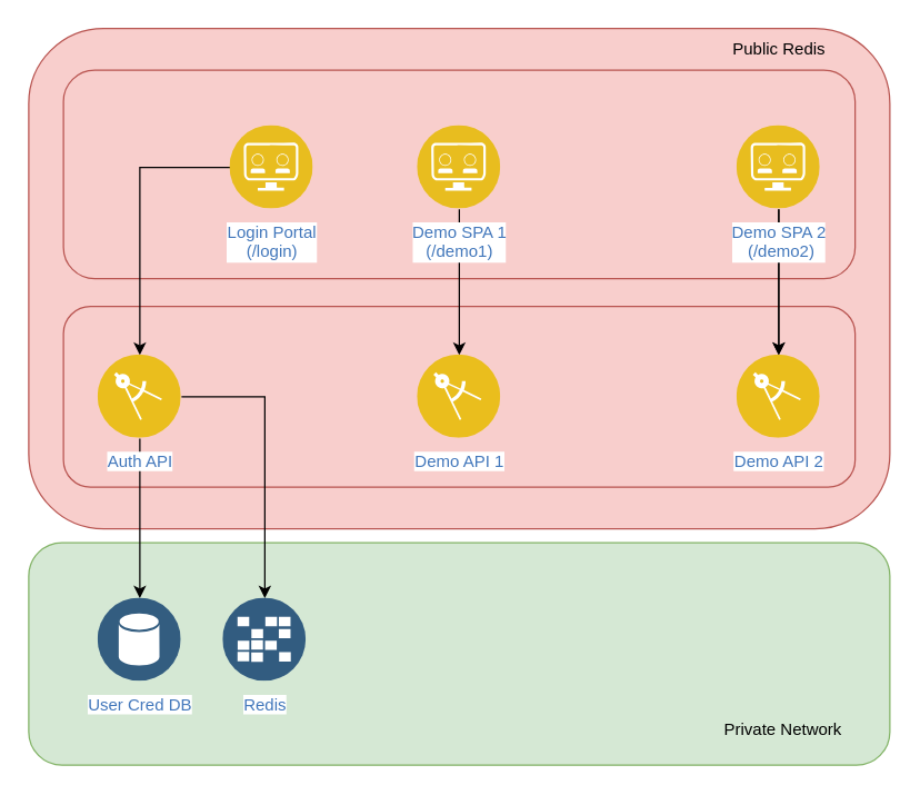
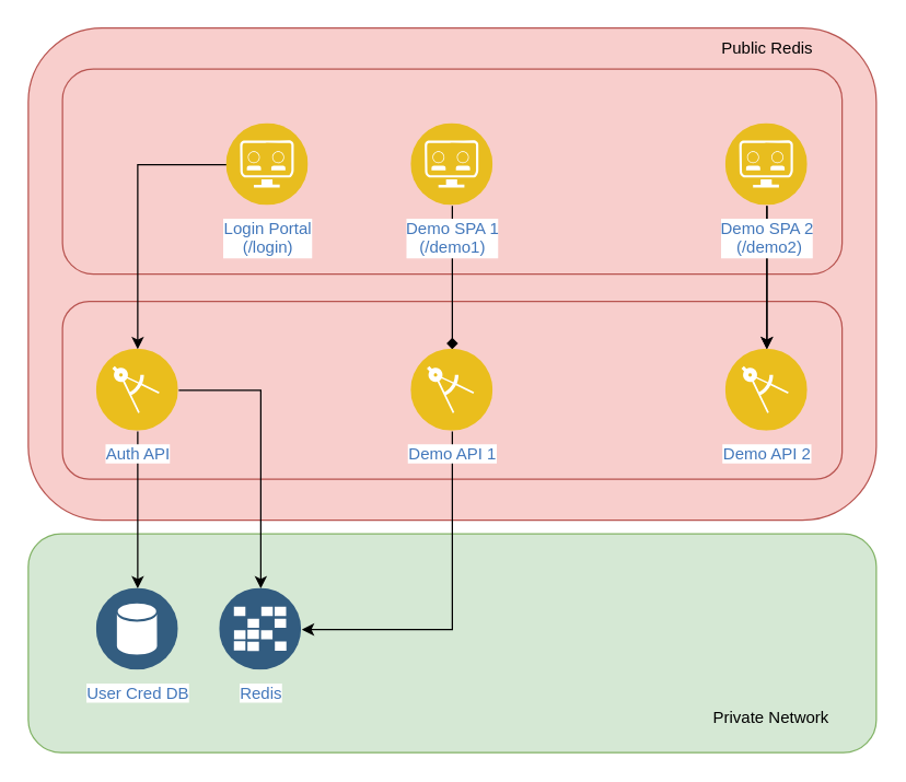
  <mxCell id="0" />
  <mxCell id="1" parent="0" />
  <mxCell id="2" value="" style="rounded=1;whiteSpace=wrap;html=1;fillColor=#d5e8d4;strokeColor=#82b366;" parent="1" vertex="1"><mxGeometry x="20" y="390" width="620" height="160" as="geometry" /></mxCell>
  <mxCell id="3" style="edgeStyle=orthogonalEdgeStyle;rounded=0;orthogonalLoop=1;jettySize=auto;html=1;exitX=0.5;exitY=1;exitDx=0;exitDy=0;entryX=0.5;entryY=0;entryDx=0;entryDy=0;" parent="1" source="8" edge="1"><mxGeometry relative="1" as="geometry"><mxPoint x="190" y="260" as="targetPoint" /></mxGeometry></mxCell>
  <mxCell id="4" value="" style="rounded=1;whiteSpace=wrap;html=1;fillColor=#f8cecc;strokeColor=#b85450;" parent="1" vertex="1"><mxGeometry x="20" y="20" width="620" height="360" as="geometry" /></mxCell>
  <mxCell id="5" value="" style="rounded=1;whiteSpace=wrap;html=1;fillColor=#f8cecc;strokeColor=#b85450;" parent="1" vertex="1"><mxGeometry x="45" y="50" width="570" height="150" as="geometry" /></mxCell>
  <mxCell id="6" value="" style="rounded=1;whiteSpace=wrap;html=1;fillColor=#f8cecc;strokeColor=#b85450;" parent="1" vertex="1"><mxGeometry x="45" y="220" width="570" height="130" as="geometry" /></mxCell>
  <mxCell id="7" value="" style="edgeStyle=orthogonalEdgeStyle;rounded=0;orthogonalLoop=1;jettySize=auto;html=1;" parent="1" source="8" target="11" edge="1"><mxGeometry relative="1" as="geometry" /></mxCell>
  <mxCell id="8" value="Login Portal &lt;br&gt;(/login)" style="aspect=fixed;perimeter=ellipsePerimeter;html=1;align=center;shadow=0;dashed=0;fontColor=#4277BB;labelBackgroundColor=#ffffff;fontSize=12;spacingTop=3;image;image=img/lib/ibm/applications/api_developer_portal.svg;" parent="1" vertex="1"><mxGeometry x="165" y="90" width="60" height="60" as="geometry" /></mxCell>
  <mxCell id="9" value="" style="edgeStyle=orthogonalEdgeStyle;rounded=0;orthogonalLoop=1;jettySize=auto;html=1;" parent="1" source="11" target="12" edge="1"><mxGeometry relative="1" as="geometry" /></mxCell>
  <mxCell id="10" style="edgeStyle=orthogonalEdgeStyle;rounded=0;orthogonalLoop=1;jettySize=auto;html=1;exitX=1;exitY=0.5;exitDx=0;exitDy=0;entryX=0.5;entryY=0;entryDx=0;entryDy=0;" parent="1" source="11" target="13" edge="1"><mxGeometry relative="1" as="geometry"><mxPoint x="350" y="290.034" as="targetPoint" /></mxGeometry></mxCell>
  <mxCell id="11" value="Auth API" style="aspect=fixed;perimeter=ellipsePerimeter;html=1;align=center;shadow=0;dashed=0;fontColor=#4277BB;labelBackgroundColor=#ffffff;fontSize=12;spacingTop=3;image;image=img/lib/ibm/applications/enterprise_applications.svg;" parent="1" vertex="1"><mxGeometry x="70" y="255" width="60" height="60" as="geometry" /></mxCell>
  <mxCell id="12" value="User Cred DB" style="aspect=fixed;perimeter=ellipsePerimeter;html=1;align=center;shadow=0;dashed=0;fontColor=#4277BB;labelBackgroundColor=#ffffff;fontSize=12;spacingTop=3;image;image=img/lib/ibm/data/data_services.svg;" parent="1" vertex="1"><mxGeometry x="70" y="430" width="60" height="60" as="geometry" /></mxCell>
  <mxCell id="13" value="Redis" style="aspect=fixed;perimeter=ellipsePerimeter;html=1;align=center;shadow=0;dashed=0;fontColor=#4277BB;labelBackgroundColor=#ffffff;fontSize=12;spacingTop=3;image;image=img/lib/ibm/data/caches.svg;" parent="1" vertex="1"><mxGeometry x="160" y="430" width="60" height="60" as="geometry" /></mxCell>
- <mxCell id="14" value="" style="edgeStyle=orthogonalEdgeStyle;rounded=0;orthogonalLoop=1;jettySize=auto;html=1;" parent="1" source="15" target="17" edge="1"><mxGeometry relative="1" as="geometry" /></mxCell>
+ <mxCell id="14" value="" style="edgeStyle=orthogonalEdgeStyle;rounded=0;orthogonalLoop=1;jettySize=auto;html=1;endArrow=diamond;" parent="1" source="15" target="17" edge="1"><mxGeometry relative="1" as="geometry" /></mxCell>
  <mxCell id="15" value="Demo SPA 1 &lt;br&gt;(/demo1)" style="aspect=fixed;perimeter=ellipsePerimeter;html=1;align=center;shadow=0;dashed=0;fontColor=#4277BB;labelBackgroundColor=#ffffff;fontSize=12;spacingTop=3;image;image=img/lib/ibm/applications/api_developer_portal.svg;" parent="1" vertex="1"><mxGeometry x="300" y="90" width="60" height="60" as="geometry" /></mxCell>
+ <mxCell id="16" style="edgeStyle=orthogonalEdgeStyle;rounded=0;orthogonalLoop=1;jettySize=auto;html=1;exitX=0.5;exitY=1;exitDx=0;exitDy=0;entryX=1;entryY=0.5;entryDx=0;entryDy=0;" parent="1" source="17" target="13" edge="1"><mxGeometry relative="1" as="geometry" /></mxCell>
  <mxCell id="17" value="Demo API 1" style="aspect=fixed;perimeter=ellipsePerimeter;html=1;align=center;shadow=0;dashed=0;fontColor=#4277BB;labelBackgroundColor=#ffffff;fontSize=12;spacingTop=3;image;image=img/lib/ibm/applications/enterprise_applications.svg;" parent="1" vertex="1"><mxGeometry x="300" y="255" width="60" height="60" as="geometry" /></mxCell>
  <mxCell id="18" value="" style="edgeStyle=orthogonalEdgeStyle;rounded=0;orthogonalLoop=1;jettySize=auto;html=1;" parent="1" source="20" target="21" edge="1"><mxGeometry relative="1" as="geometry" /></mxCell>
  <mxCell id="19" value="" style="edgeStyle=orthogonalEdgeStyle;rounded=0;orthogonalLoop=1;jettySize=auto;html=1;" parent="1" source="20" target="21" edge="1"><mxGeometry relative="1" as="geometry" /></mxCell>
  <mxCell id="20" value="Demo SPA 2&lt;br&gt;&amp;nbsp;(/demo2)" style="aspect=fixed;perimeter=ellipsePerimeter;html=1;align=center;shadow=0;dashed=0;fontColor=#4277BB;labelBackgroundColor=#ffffff;fontSize=12;spacingTop=3;image;image=img/lib/ibm/applications/api_developer_portal.svg;" parent="1" vertex="1"><mxGeometry x="530" y="90" width="60" height="60" as="geometry" /></mxCell>
  <mxCell id="21" value="Demo API 2" style="aspect=fixed;perimeter=ellipsePerimeter;html=1;align=center;shadow=0;dashed=0;fontColor=#4277BB;labelBackgroundColor=#ffffff;fontSize=12;spacingTop=3;image;image=img/lib/ibm/applications/enterprise_applications.svg;" parent="1" vertex="1"><mxGeometry x="530" y="255" width="60" height="60" as="geometry" /></mxCell>
  <mxCell id="22" value="Public Redis" style="text;html=1;align=center;verticalAlign=middle;resizable=0;points=[];autosize=1;strokeColor=none;fillColor=none;" parent="1" vertex="1"><mxGeometry x="510" y="20" width="100" height="30" as="geometry" /></mxCell>
  <mxCell id="23" value="Private Network&amp;nbsp;" style="text;html=1;strokeColor=none;fillColor=none;align=center;verticalAlign=middle;whiteSpace=wrap;rounded=0;" parent="1" vertex="1"><mxGeometry x="515" y="510" width="100" height="30" as="geometry" /></mxCell>
